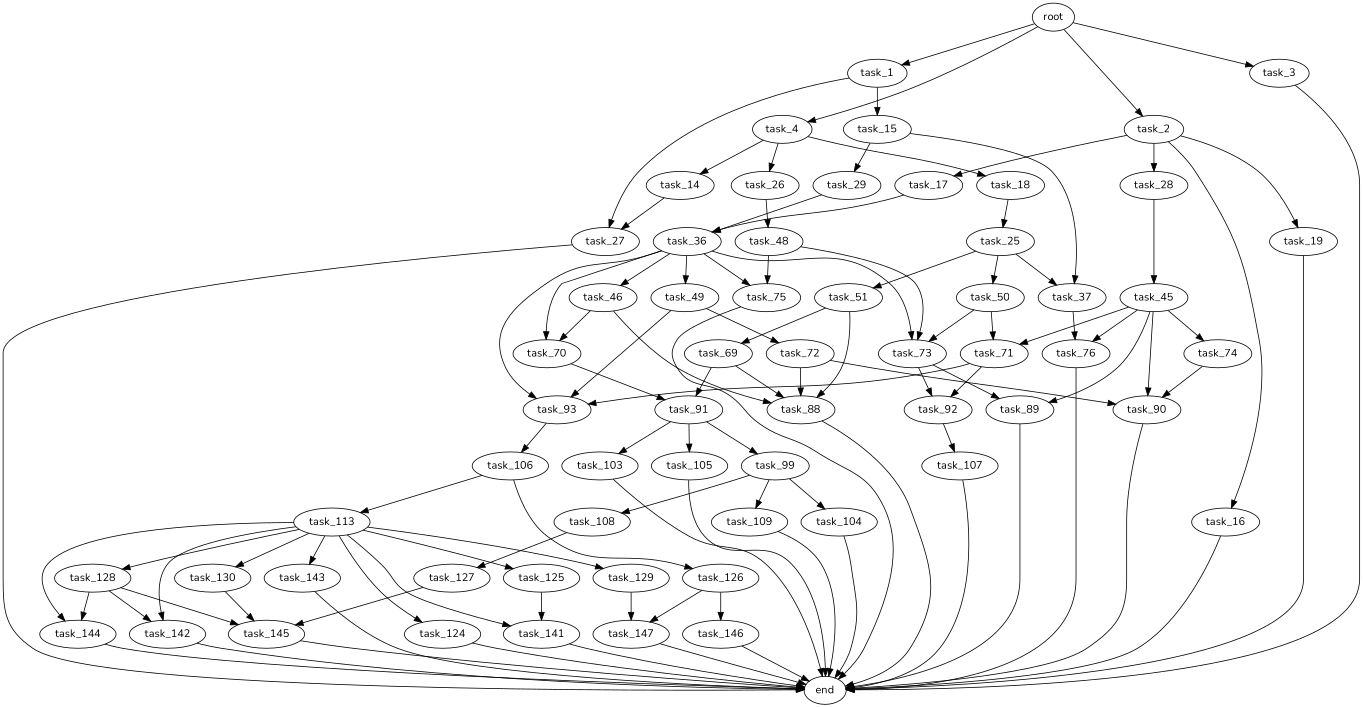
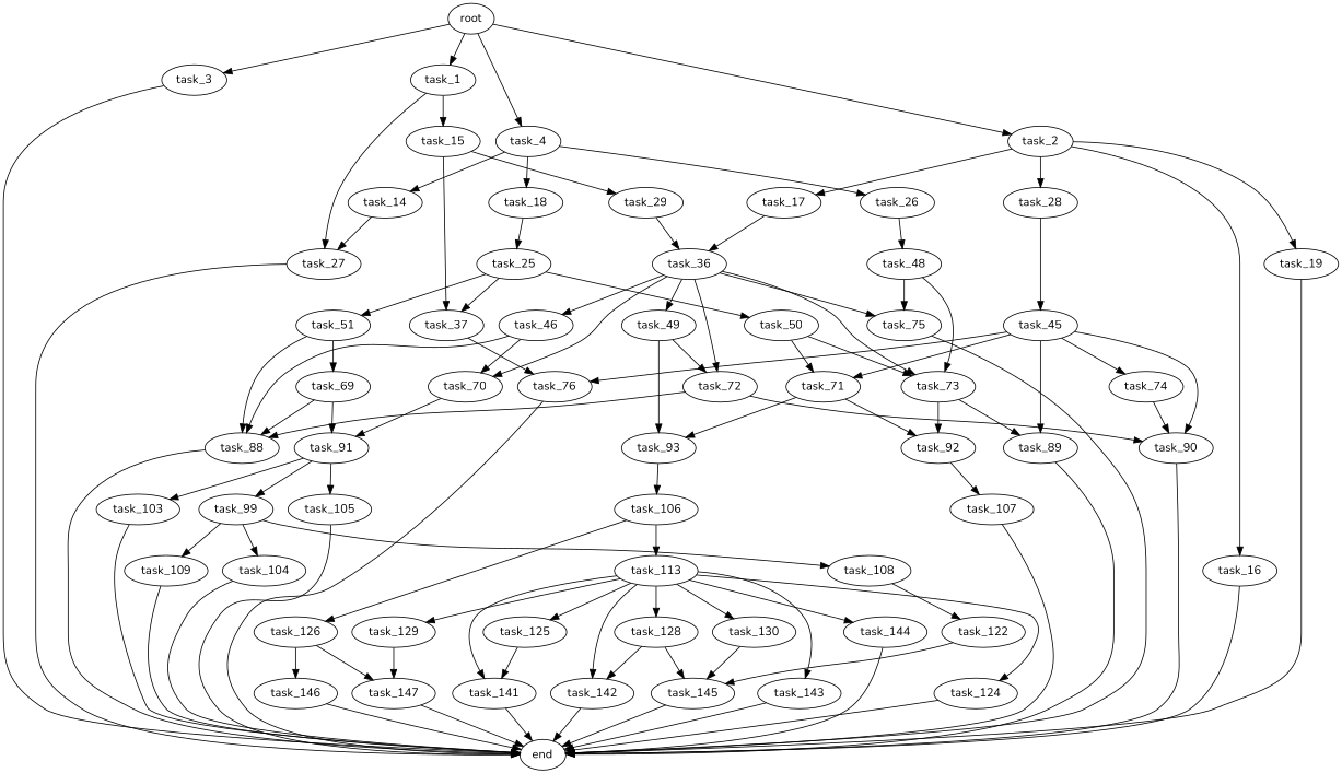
  digraph {
    fontname=Nunito
    node [fontname=Nunito]
    edge [fontname=Nunito]
    root
    task_1
    task_2
    task_3
    task_4
    task_15
    task_27
    task_16
    task_17
    task_19
    task_28
    end
    task_14
    task_18
    task_26
    task_29
    task_37
    task_36
    n19 [label=task_45]
    task_25
    task_48
    task_76
    task_46
    task_49
    task_70
    task_72
    task_73
    task_75
    task_50
    task_51
    task_71
    task_88
    task_69
    task_74
    task_89
    task_90
    task_93
    task_91
    task_92
    task_106
    task_99
    task_103
    task_105
    task_107
    task_104
    task_108
    task_109
    task_113
    task_126
-   task_127
+   task_127 [label=task_122]
    task_124
    task_125
    task_128
    task_129
    task_130
    task_141
    task_142
    task_143
    task_144
    task_146
    task_147
    task_145
    root -> task_1
    root -> task_2
    root -> task_3
    root -> task_4
    task_1 -> task_15
    task_1 -> task_27
    task_2 -> task_16
    task_2 -> task_17
    task_2 -> task_19
    task_2 -> task_28
    task_3 -> end
    task_4 -> task_14
    task_4 -> task_18
    task_4 -> task_26
    task_15 -> task_29
    task_15 -> task_37
    task_27 -> end
    task_16 -> end
    task_17 -> task_36
    task_19 -> end
    task_28 -> n19
    task_14 -> task_27
    task_18 -> task_25
    task_26 -> task_48
    task_29 -> task_36
    task_37 -> task_76
    task_36 -> task_46
    task_36 -> task_49
    task_36 -> task_70
-   task_36 -> task_93
+   task_36 -> task_72
    task_36 -> task_73
    task_36 -> task_75
    n19 -> task_76
    n19 -> task_71
    n19 -> task_74
    n19 -> task_89
    n19 -> task_90
    task_25 -> task_37
    task_25 -> task_50
    task_25 -> task_51
    task_48 -> task_73
    task_48 -> task_75
    task_76 -> end
    task_46 -> task_70
    task_46 -> task_88
    task_49 -> task_72
    task_49 -> task_93
    task_70 -> task_91
    task_72 -> task_88
    task_72 -> task_90
    task_73 -> task_89
    task_73 -> task_92
    task_75 -> end
    task_50 -> task_73
    task_50 -> task_71
    task_51 -> task_88
    task_51 -> task_69
    task_71 -> task_93
    task_71 -> task_92
    task_88 -> end
    task_69 -> task_88
    task_69 -> task_91
    task_74 -> task_90
    task_89 -> end
    task_90 -> end
    task_93 -> task_106
    task_91 -> task_99
    task_91 -> task_103
    task_91 -> task_105
    task_92 -> task_107
    task_106 -> task_113
    task_106 -> task_126
    task_99 -> task_104
    task_99 -> task_108
    task_99 -> task_109
    task_103 -> end
    task_105 -> end
    task_107 -> end
    task_104 -> end
    task_108 -> task_127
    task_109 -> end
    task_113 -> task_124
    task_113 -> task_125
    task_113 -> task_128
    task_113 -> task_129
    task_113 -> task_130
    task_113 -> task_141
    task_113 -> task_142
    task_113 -> task_143
    task_113 -> task_144
    task_126 -> task_146
    task_126 -> task_147
    task_127 -> task_145
    task_124 -> end
    task_125 -> task_141
    task_128 -> task_142
-   task_128 -> task_144
    task_128 -> task_145
    task_129 -> task_147
    task_130 -> task_145
    task_141 -> end
    task_142 -> end
    task_143 -> end
    task_144 -> end
    task_146 -> end
    task_147 -> end
    task_145 -> end
  }
